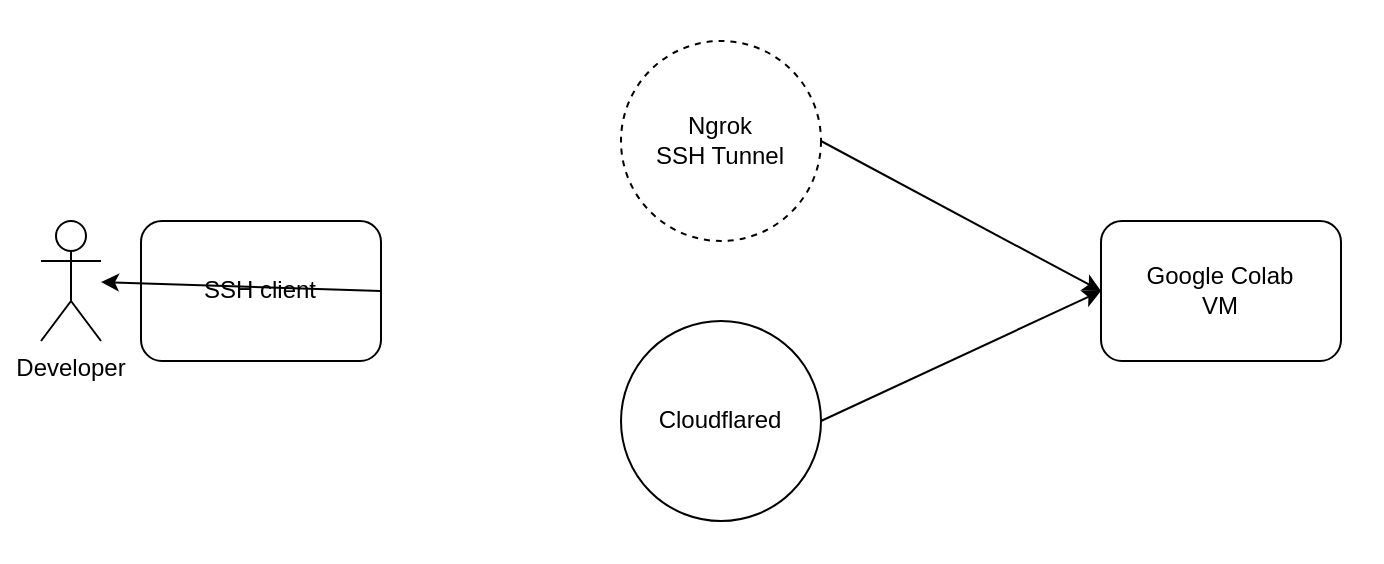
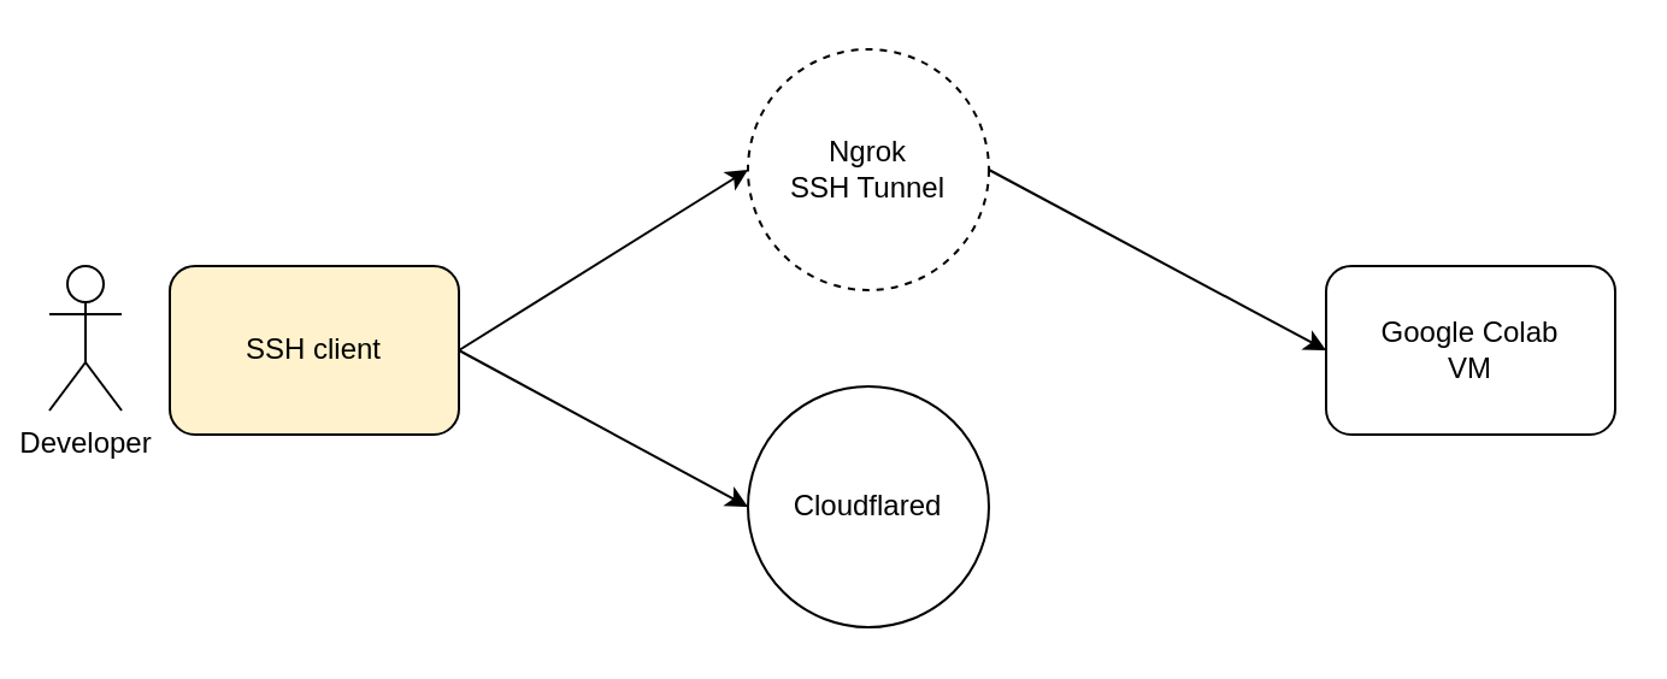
  <mxCell id="0" />
  <mxCell id="1" parent="0" />
  <mxCell id="2" value="Google Colab&lt;br&gt;VM" style="rounded=1;whiteSpace=wrap;html=1;" parent="1" vertex="1"><mxGeometry x="550" y="110" width="120" height="70" as="geometry" /></mxCell>
  <mxCell id="3" value="Ngrok&lt;br&gt;SSH Tunnel" style="ellipse;whiteSpace=wrap;html=1;aspect=fixed;dashed=1;" parent="1" vertex="1"><mxGeometry x="310" y="20" width="100" height="100" as="geometry" /></mxCell>
  <mxCell id="4" value="Cloudflared" style="ellipse;whiteSpace=wrap;html=1;aspect=fixed;" parent="1" vertex="1"><mxGeometry x="310" y="160" width="100" height="100" as="geometry" /></mxCell>
- <mxCell id="5" value="SSH client" style="rounded=1;whiteSpace=wrap;html=1;" parent="1" vertex="1"><mxGeometry x="70" y="110" width="120" height="70" as="geometry" /></mxCell>
+ <mxCell id="5" value="SSH client" style="rounded=1;whiteSpace=wrap;html=1;fillColor=#fff2cc;" parent="1" vertex="1"><mxGeometry x="70" y="110" width="120" height="70" as="geometry" /></mxCell>
  <mxCell id="6" value="Developer" style="shape=umlActor;verticalLabelPosition=bottom;verticalAlign=top;html=1;outlineConnect=0;" parent="1" vertex="1"><mxGeometry x="20" y="110" width="30" height="60" as="geometry" /></mxCell>
- <mxCell id="8" value="" style="endArrow=classic;html=1;rounded=0;exitX=1;exitY=0.5;exitDx=0;exitDy=0;" parent="1" source="5" target="6" edge="1"><mxGeometry width="50" height="50" relative="1" as="geometry"><mxPoint x="200" y="155" as="sourcePoint" /><mxPoint x="320" y="80" as="targetPoint" /></mxGeometry></mxCell>
+ <mxCell id="7" value="" style="endArrow=classic;html=1;rounded=0;exitX=1;exitY=0.5;exitDx=0;exitDy=0;entryX=0;entryY=0.5;entryDx=0;entryDy=0;" parent="1" source="5" target="3" edge="1"><mxGeometry width="50" height="50" relative="1" as="geometry"><mxPoint x="340" y="230" as="sourcePoint" /><mxPoint x="390" y="180" as="targetPoint" /></mxGeometry></mxCell>
+ <mxCell id="8" value="" style="endArrow=classic;html=1;rounded=0;exitX=1;exitY=0.5;exitDx=0;exitDy=0;entryX=0;entryY=0.5;entryDx=0;entryDy=0;" parent="1" source="5" target="4" edge="1"><mxGeometry width="50" height="50" relative="1" as="geometry"><mxPoint x="200" y="155" as="sourcePoint" /><mxPoint x="320" y="80" as="targetPoint" /></mxGeometry></mxCell>
  <mxCell id="9" value="" style="endArrow=classic;html=1;rounded=0;exitX=1;exitY=0.5;exitDx=0;exitDy=0;entryX=0;entryY=0.5;entryDx=0;entryDy=0;" parent="1" source="3" target="2" edge="1"><mxGeometry width="50" height="50" relative="1" as="geometry"><mxPoint x="430" y="90" as="sourcePoint" /><mxPoint x="480" y="40" as="targetPoint" /></mxGeometry></mxCell>
- <mxCell id="10" value="" style="endArrow=classic;html=1;rounded=0;exitX=1;exitY=0.5;exitDx=0;exitDy=0;entryX=0;entryY=0.5;entryDx=0;entryDy=0;" parent="1" source="4" target="2" edge="1"><mxGeometry width="50" height="50" relative="1" as="geometry"><mxPoint x="420" y="80" as="sourcePoint" /><mxPoint x="560" y="155" as="targetPoint" /></mxGeometry></mxCell>
